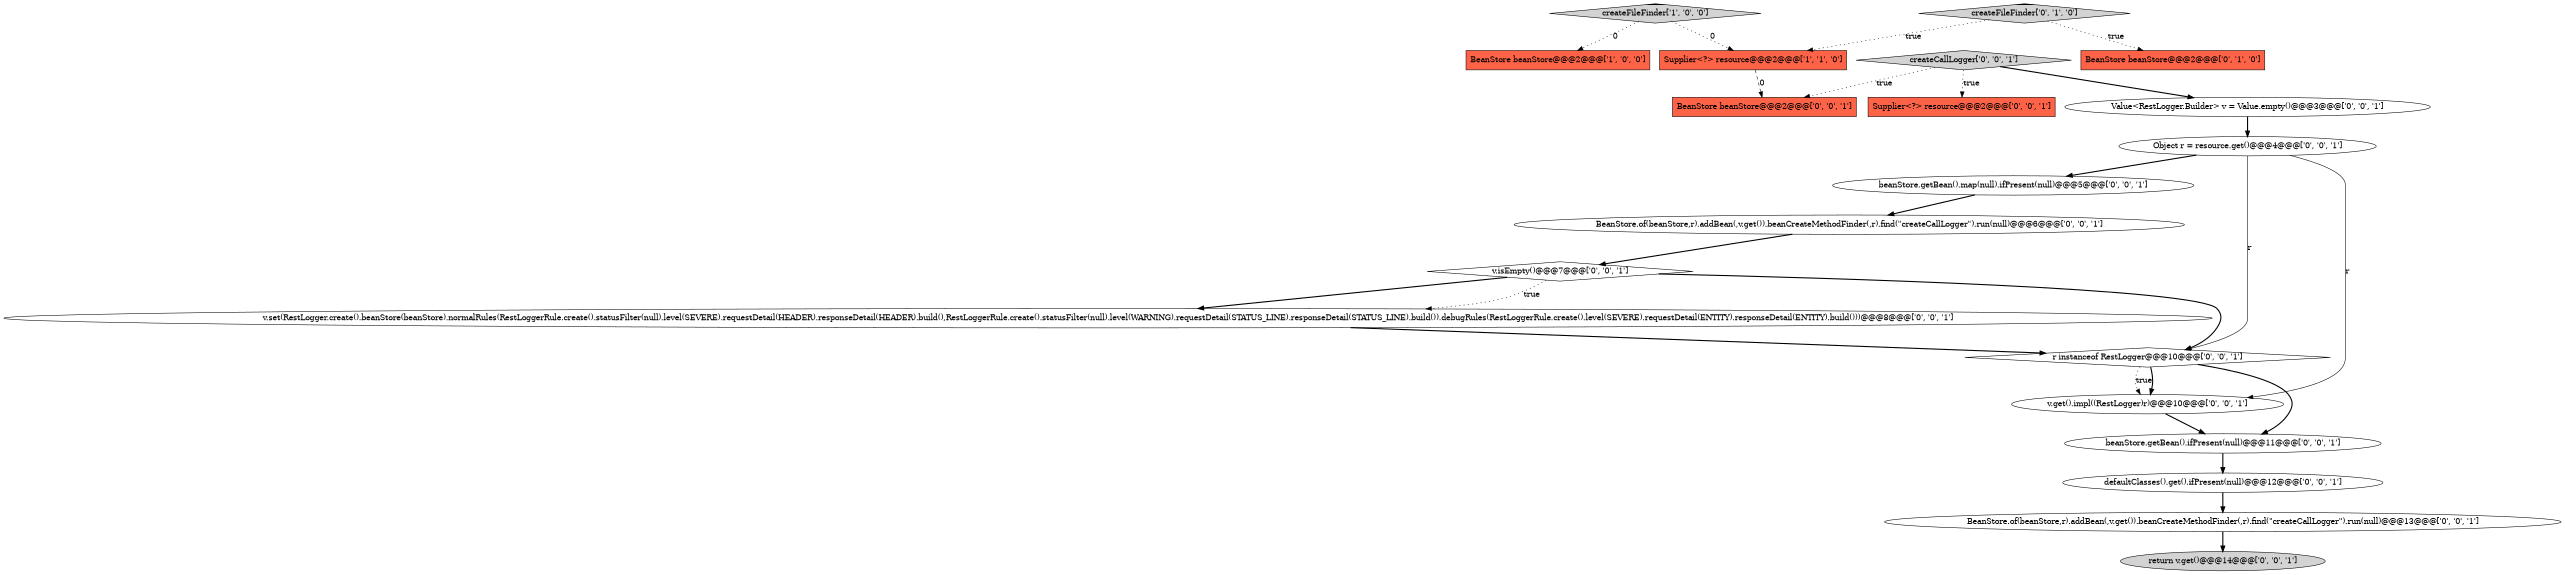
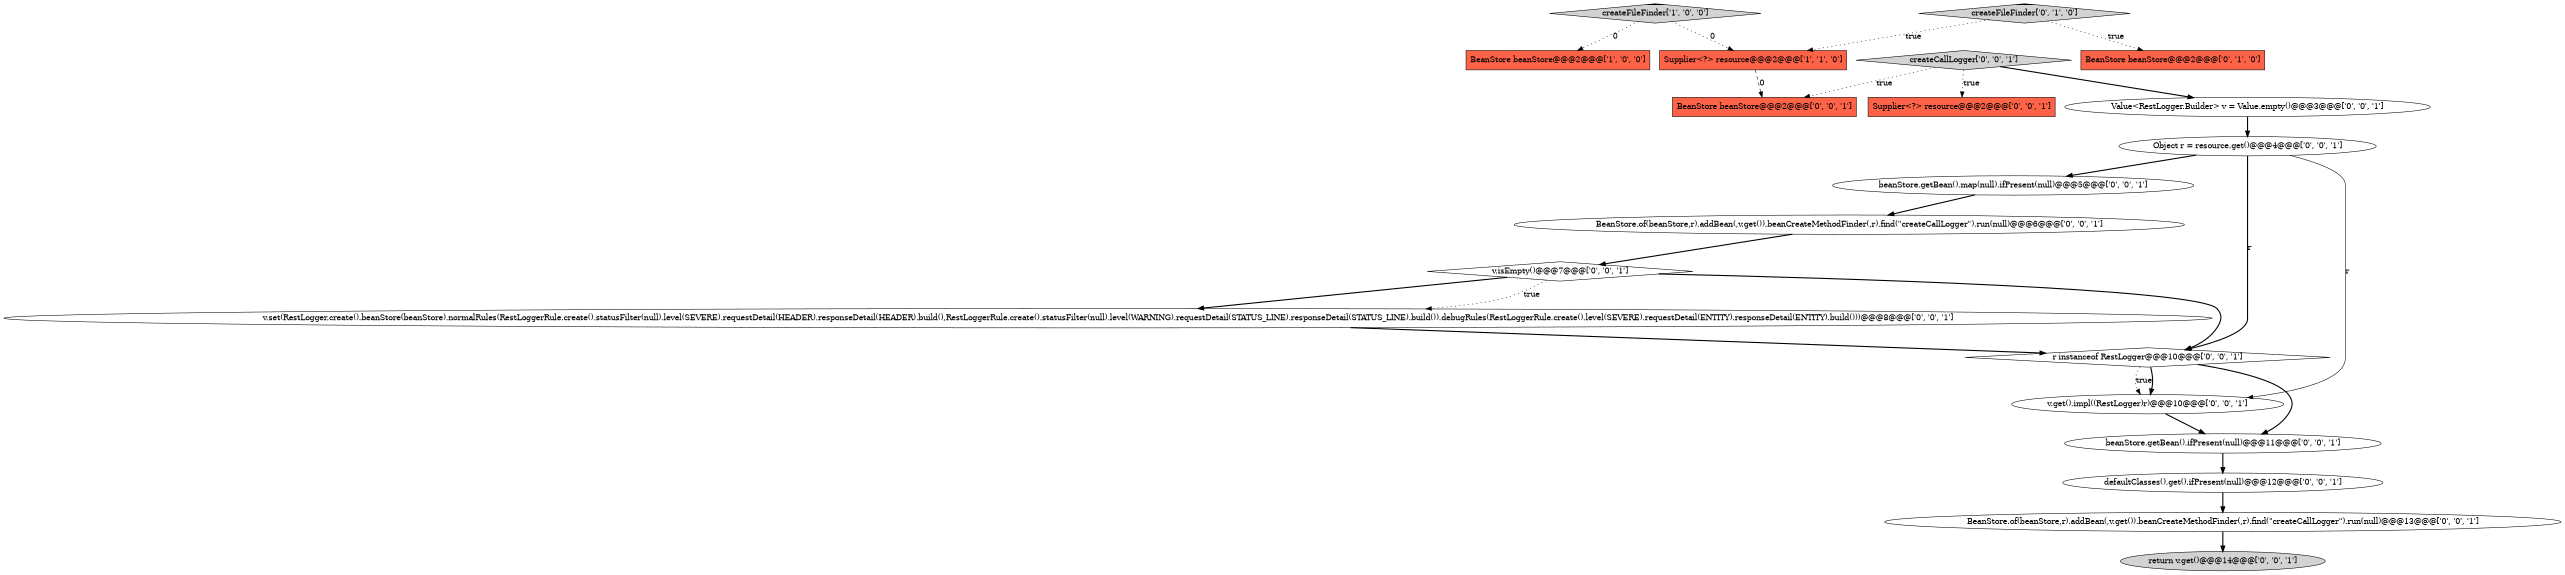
  digraph {
    node [fillcolor=white shape=ellipse style=filled]
    edge [style=bold]
    n1 [fillcolor=tomato label="Supplier<?> resource@@@2@@@['0', '0', '1']" shape=box]
    n2 [fillcolor=tomato label="BeanStore beanStore@@@2@@@['0', '1', '0']" shape=box]
    n3 [label="beanStore.getBean().map(null).ifPresent(null)@@@5@@@['0', '0', '1']"]
    n4 [label="BeanStore.of(beanStore,r).addBean(,v.get()).beanCreateMethodFinder(,r).find(\"createCallLogger\").run(null)@@@6@@@['0', '0', '1']"]
    n5 [label="v.isEmpty()@@@7@@@['0', '0', '1']" shape=diamond]
    n6 [label="r instanceof RestLogger@@@10@@@['0', '0', '1']" shape=diamond]
    n7 [label="v.set(RestLogger.create().beanStore(beanStore).normalRules(RestLoggerRule.create().statusFilter(null).level(SEVERE).requestDetail(HEADER).responseDetail(HEADER).build(),RestLoggerRule.create().statusFilter(null).level(WARNING).requestDetail(STATUS_LINE).responseDetail(STATUS_LINE).build()).debugRules(RestLoggerRule.create().level(SEVERE).requestDetail(ENTITY).responseDetail(ENTITY).build()))@@@8@@@['0', '0', '1']"]
    n8 [label="beanStore.getBean().ifPresent(null)@@@11@@@['0', '0', '1']"]
    n9 [label="defaultClasses().get().ifPresent(null)@@@12@@@['0', '0', '1']"]
    n10 [label="BeanStore.of(beanStore,r).addBean(,v.get()).beanCreateMethodFinder(,r).find(\"createCallLogger\").run(null)@@@13@@@['0', '0', '1']"]
    n11 [fillcolor=tomato label="BeanStore beanStore@@@2@@@['0', '0', '1']" shape=box]
    n12 [fillcolor=tomato label="BeanStore beanStore@@@2@@@['1', '0', '0']" shape=box]
    n13 [fillcolor=lightgray label="createFileFinder['1', '0', '0']" shape=diamond]
    n14 [fillcolor=tomato label="Supplier<?> resource@@@2@@@['1', '1', '0']" shape=box]
    n15 [label="v.get().impl((RestLogger)r)@@@10@@@['0', '0', '1']"]
    n16 [label="Object r = resource.get()@@@4@@@['0', '0', '1']"]
    n17 [fillcolor=lightgray label="return v.get()@@@14@@@['0', '0', '1']"]
    n18 [fillcolor=lightgray label="createCallLogger['0', '0', '1']" shape=diamond]
    n19 [label="Value<RestLogger.Builder> v = Value.empty()@@@3@@@['0', '0', '1']"]
    n20 [fillcolor=lightgray label="createFileFinder['0', '1', '0']" shape=diamond]
    n3 -> n4
    n4 -> n5
    n5 -> n6
    n5 -> n7 [label=true style=dotted]
    n5 -> n7
    n6 -> n8
    n6 -> n15 [label=true style=dotted]
    n6 -> n15
    n7 -> n6
    n8 -> n9
    n9 -> n10
    n10 -> n17
    n13 -> n12 [label=0 style=dotted]
    n13 -> n14 [label=0 style=dotted]
    n14 -> n11 [label=0 style=dashed]
    n15 -> n8
    n16 -> n3
-   n16 -> n6 [label=r style=solid]
+   n16 -> n6 [label=r]
    n16 -> n15 [label=r style=solid]
    n18 -> n1 [label=true style=dotted]
    n18 -> n11 [label=true style=dotted]
    n18 -> n19
    n19 -> n16
    n20 -> n2 [label=true style=dotted]
    n20 -> n14 [label=true style=dotted]
  }
